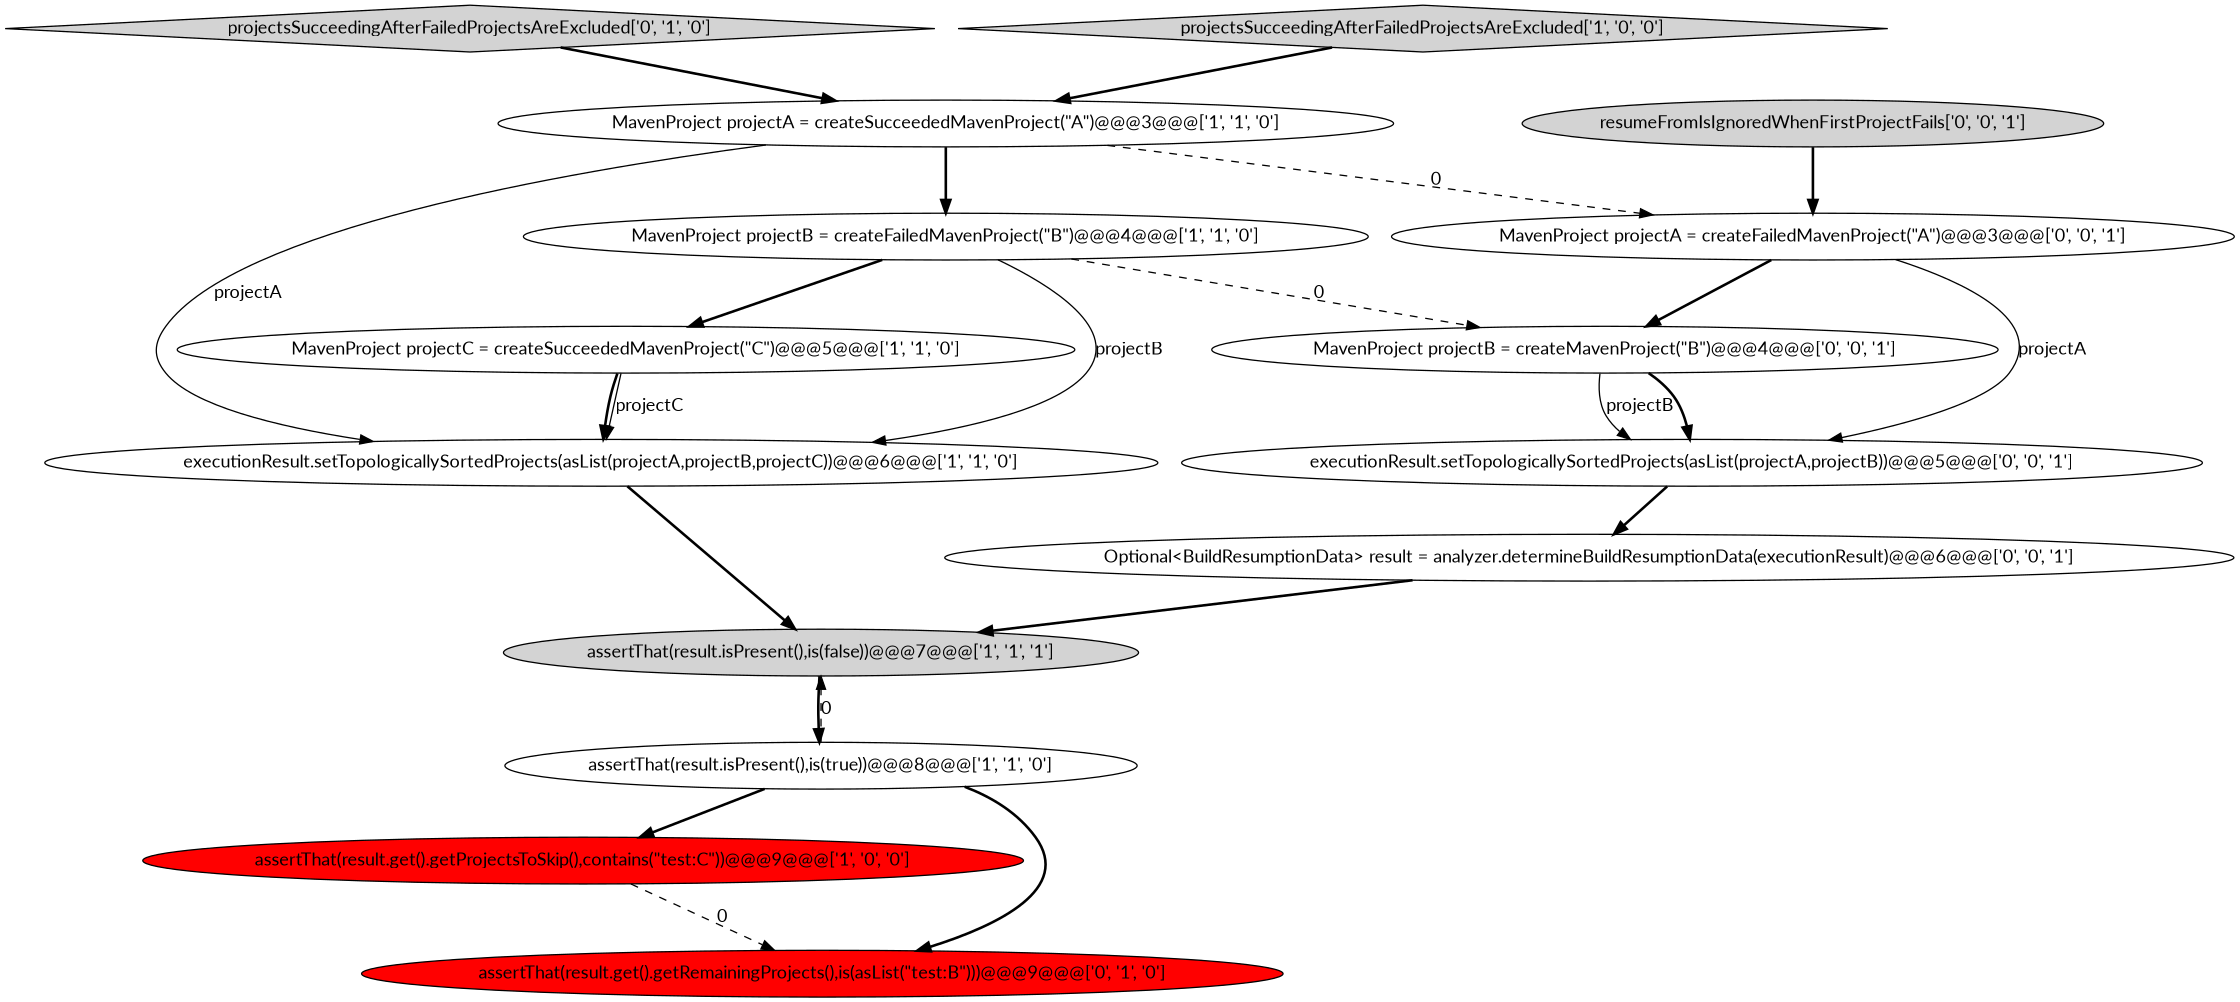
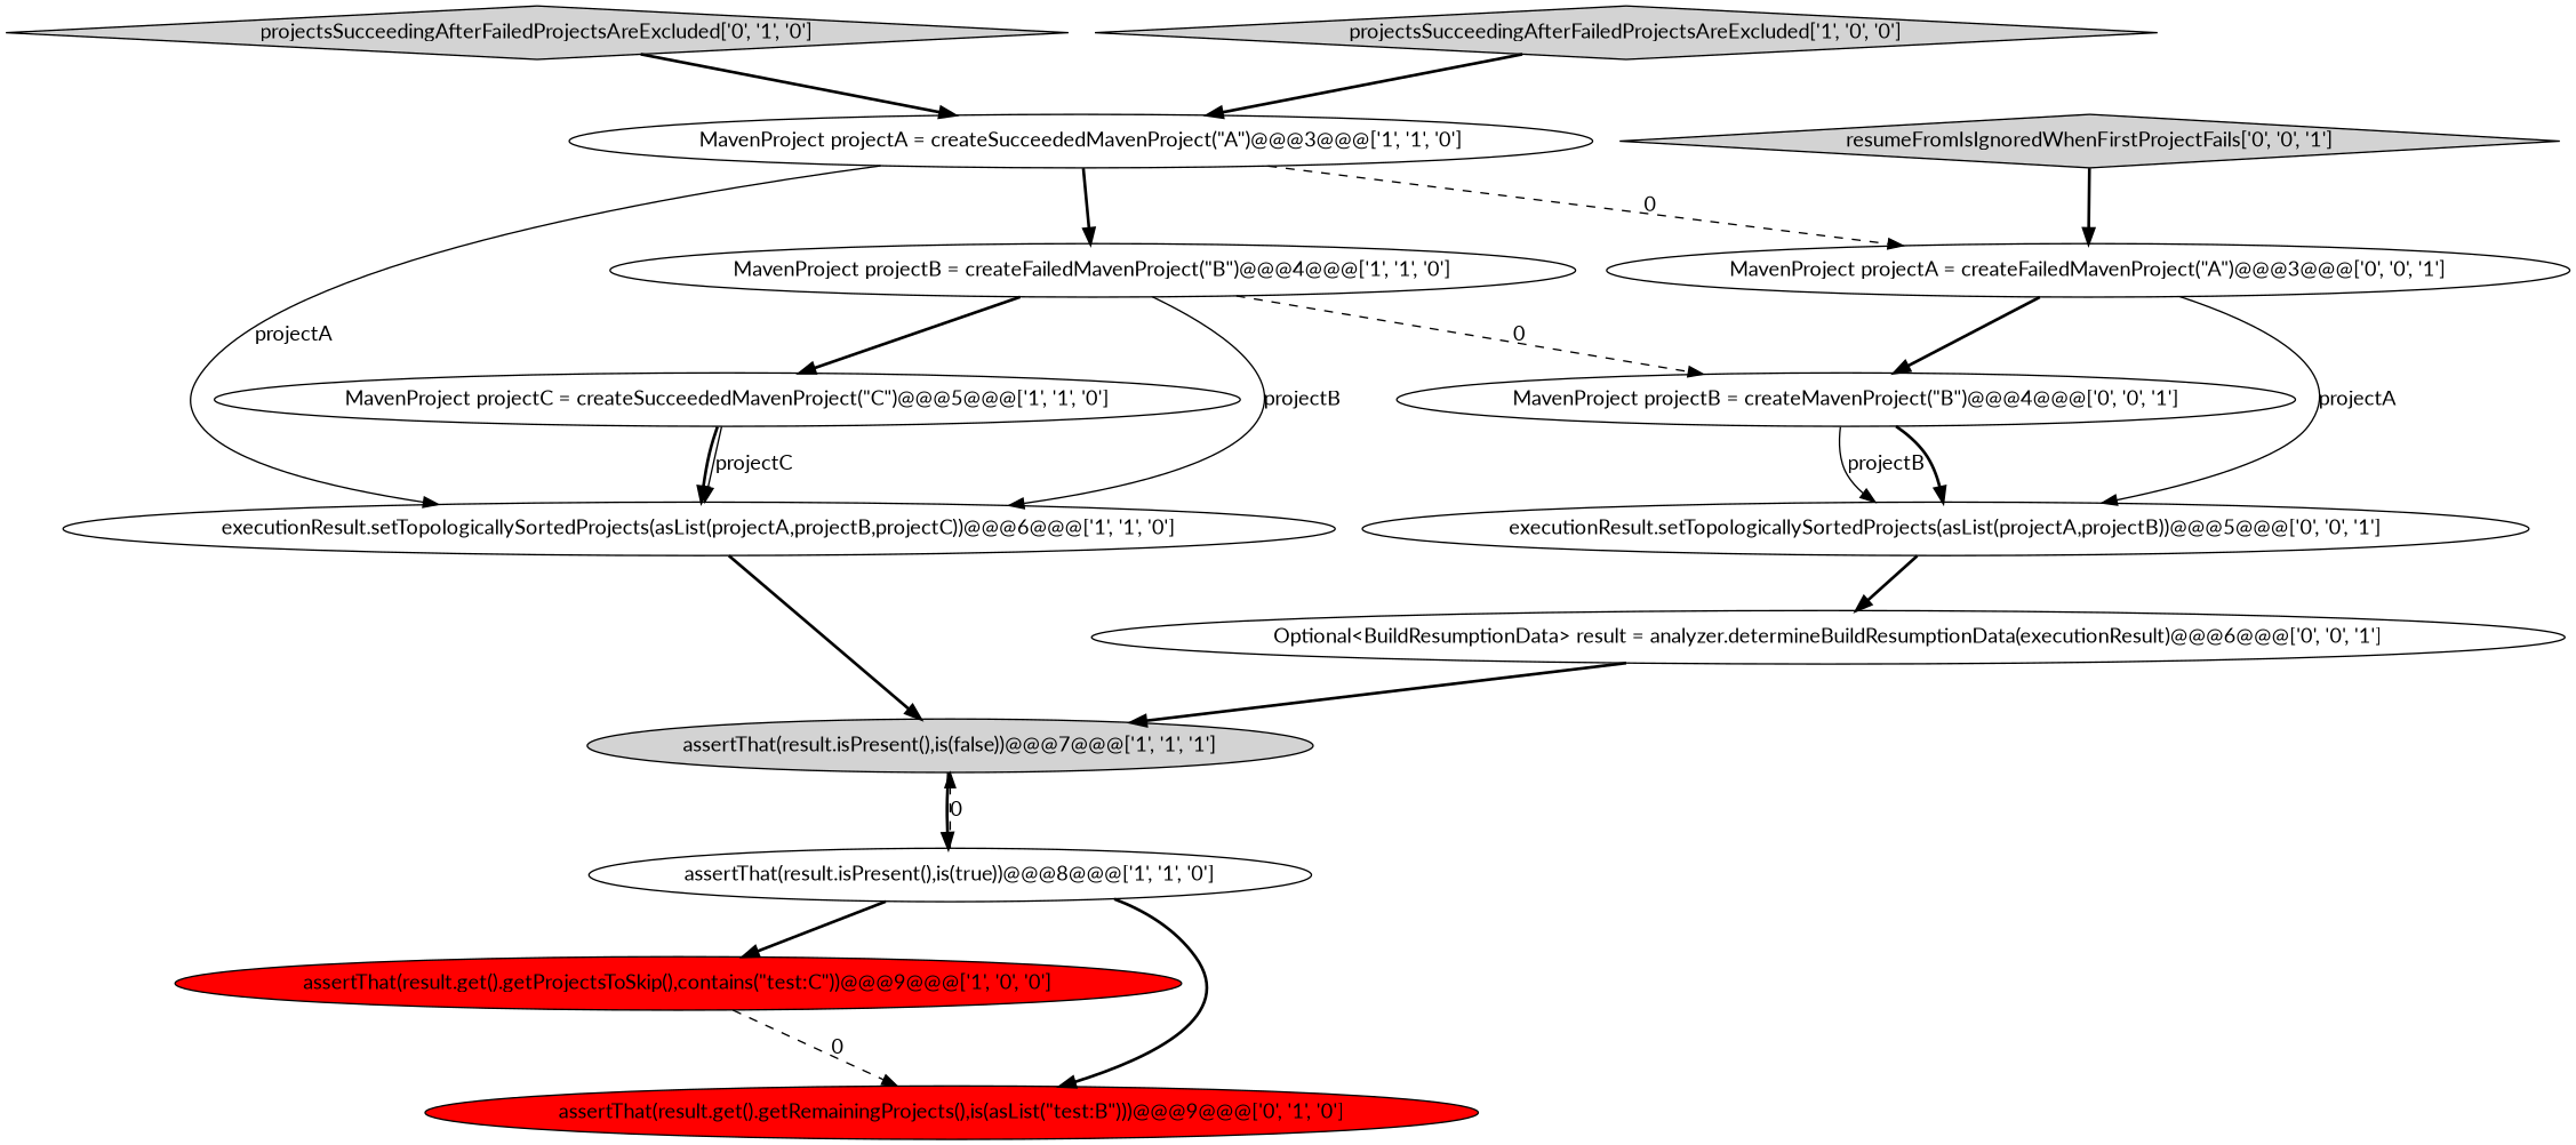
  digraph {
    fontname=Lato
    node [fillcolor=white shape=ellipse style=filled fontname=Lato]
    edge [style=bold fontname=Lato]
    n1 [label="MavenProject projectC = createSucceededMavenProject(\"C\")@@@5@@@['1', '1', '0']"]
    n2 [label="executionResult.setTopologicallySortedProjects(asList(projectA,projectB,projectC))@@@6@@@['1', '1', '0']"]
    n3 [label="MavenProject projectA = createFailedMavenProject(\"A\")@@@3@@@['0', '0', '1']"]
    n4 [label="MavenProject projectB = createMavenProject(\"B\")@@@4@@@['0', '0', '1']"]
    n5 [label="executionResult.setTopologicallySortedProjects(asList(projectA,projectB))@@@5@@@['0', '0', '1']"]
-   n6 [fillcolor=lightgray label="resumeFromIsIgnoredWhenFirstProjectFails['0', '0', '1']"]
+   n6 [fillcolor=lightgray label="resumeFromIsIgnoredWhenFirstProjectFails['0', '0', '1']" shape=diamond]
    n7 [fillcolor=red label="assertThat(result.get().getProjectsToSkip(),contains(\"test:C\"))@@@9@@@['1', '0', '0']"]
    n8 [fillcolor=red label="assertThat(result.get().getRemainingProjects(),is(asList(\"test:B\")))@@@9@@@['0', '1', '0']"]
    n9 [label="Optional<BuildResumptionData> result = analyzer.determineBuildResumptionData(executionResult)@@@6@@@['0', '0', '1']"]
    n10 [fillcolor=lightgray label="assertThat(result.isPresent(),is(false))@@@7@@@['1', '1', '1']"]
    n11 [fillcolor=lightgray label="projectsSucceedingAfterFailedProjectsAreExcluded['0', '1', '0']" shape=diamond]
    n12 [label="MavenProject projectA = createSucceededMavenProject(\"A\")@@@3@@@['1', '1', '0']"]
    n13 [label="assertThat(result.isPresent(),is(true))@@@8@@@['1', '1', '0']"]
    n14 [label="MavenProject projectB = createFailedMavenProject(\"B\")@@@4@@@['1', '1', '0']"]
    n15 [fillcolor=lightgray label="projectsSucceedingAfterFailedProjectsAreExcluded['1', '0', '0']" shape=diamond]
    n1 -> n2
    n1 -> n2 [label=projectC style=solid]
    n2 -> n10
    n3 -> n4
    n3 -> n5 [label=projectA style=solid]
    n4 -> n5 [label=projectB style=solid]
    n4 -> n5
    n5 -> n9
    n6 -> n3
    n7 -> n8 [label=0 style=dashed]
    n9 -> n10
    n10 -> n13
    n11 -> n12
    n12 -> n2 [label=projectA style=solid]
    n12 -> n3 [label=0 style=dashed]
    n12 -> n14
    n13 -> n7
    n13 -> n8
    n13 -> n10 [label=0 style=dashed]
    n14 -> n1
    n14 -> n2 [label=projectB style=solid]
    n14 -> n4 [label=0 style=dashed]
    n15 -> n12
  }
